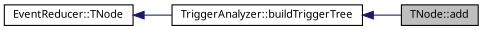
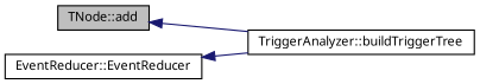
  digraph {
    fontname="Noto Sans"
    rankdir=LR
    node [color=black fontname="Noto Sans" fontsize=10 shape=record]
    edge [color=midnightblue dir=back fontname="Noto Sans" fontsize=10 labelfontname=FreeSans labelfontsize=10 style=solid]
    n1 [fillcolor=grey75 fontcolor=black height=0.2 label="TNode::add" style=filled width=0.4]
    n2 [height=0.2 label="TriggerAnalyzer::buildTriggerTree" width=0.4]
-   n3 [height=0.2 label="EventReducer::TNode" width=0.4]
-   n2 -> n1
+   n3 [height=0.2 label="EventReducer::EventReducer" width=0.4]
+   n1 -> n2
    n3 -> n2
  }
